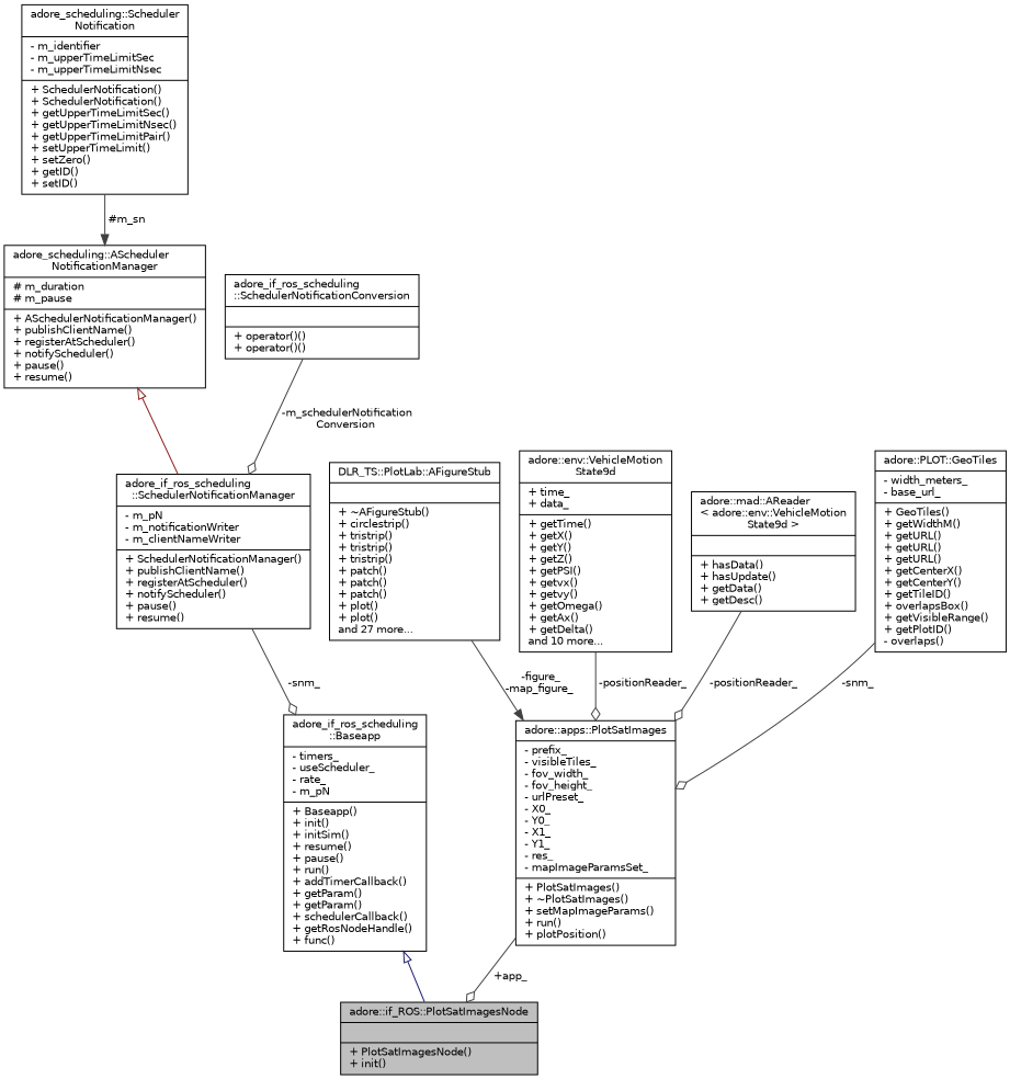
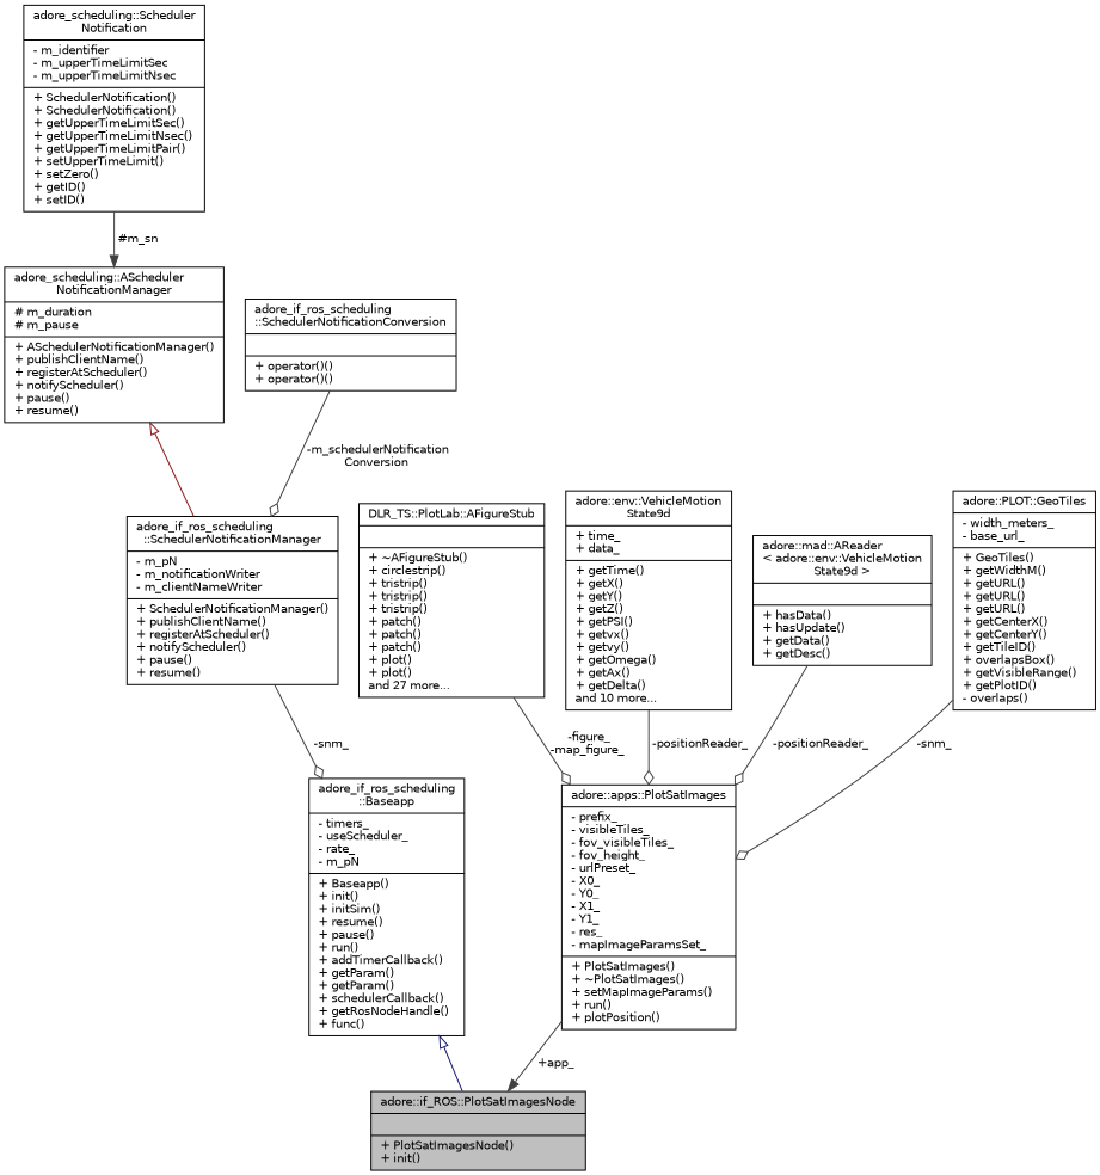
  digraph {
    node [color=black fillcolor=white fontname=Helvetica fontsize=10 shape=record style=filled]
    edge [color=grey25 fontname=Helvetica fontsize=10 labelfontname=Helvetica labelfontsize=10 style=solid arrowhead=odiamond]
    n1 [fillcolor=grey75 fontcolor=black height=0.2 label="{adore::if_ROS::PlotSatImagesNode\n||+ PlotSatImagesNode()\l+ init()\l}" width=0.4]
    n2 [height=0.2 label="{adore_if_ros_scheduling\l::Baseapp\n|- timers_\l- useScheduler_\l- rate_\l- m_pN\l|+ Baseapp()\l+ init()\l+ initSim()\l+ resume()\l+ pause()\l+ run()\l+ addTimerCallback()\l+ getParam()\l+ getParam()\l+ schedulerCallback()\l+ getRosNodeHandle()\l+ func()\l}" width=0.4]
    n3 [height=0.2 label="{adore_if_ros_scheduling\l::SchedulerNotificationManager\n|- m_pN\l- m_notificationWriter\l- m_clientNameWriter\l|+ SchedulerNotificationManager()\l+ publishClientName()\l+ registerAtScheduler()\l+ notifyScheduler()\l+ pause()\l+ resume()\l}" width=0.4]
    n4 [height=0.2 label="{adore_scheduling::AScheduler\lNotificationManager\n|# m_duration\l# m_pause\l|+ ASchedulerNotificationManager()\l+ publishClientName()\l+ registerAtScheduler()\l+ notifyScheduler()\l+ pause()\l+ resume()\l}" width=0.4]
    n5 [height=0.2 label="{adore_scheduling::Scheduler\lNotification\n|- m_identifier\l- m_upperTimeLimitSec\l- m_upperTimeLimitNsec\l|+ SchedulerNotification()\l+ SchedulerNotification()\l+ getUpperTimeLimitSec()\l+ getUpperTimeLimitNsec()\l+ getUpperTimeLimitPair()\l+ setUpperTimeLimit()\l+ setZero()\l+ getID()\l+ setID()\l}" width=0.4]
    n6 [height=0.2 label="{adore_if_ros_scheduling\l::SchedulerNotificationConversion\n||+ operator()()\l+ operator()()\l}" width=0.4]
-   n7 [height=0.2 label="{adore::apps::PlotSatImages\n|- prefix_\l- visibleTiles_\l- fov_width_\l- fov_height_\l- urlPreset_\l- X0_\l- Y0_\l- X1_\l- Y1_\l- res_\l- mapImageParamsSet_\l|+ PlotSatImages()\l+ ~PlotSatImages()\l+ setMapImageParams()\l+ run()\l+ plotPosition()\l}" width=0.4]
+   n7 [height=0.2 label="{adore::apps::PlotSatImages\n|- prefix_\l- visibleTiles_\l- fov_visibleTiles_\l- fov_height_\l- urlPreset_\l- X0_\l- Y0_\l- X1_\l- Y1_\l- res_\l- mapImageParamsSet_\l|+ PlotSatImages()\l+ ~PlotSatImages()\l+ setMapImageParams()\l+ run()\l+ plotPosition()\l}" width=0.4]
    n8 [height=0.2 label="{DLR_TS::PlotLab::AFigureStub\n||+ ~AFigureStub()\l+ circlestrip()\l+ tristrip()\l+ tristrip()\l+ tristrip()\l+ patch()\l+ patch()\l+ patch()\l+ plot()\l+ plot()\land 27 more...\l}" width=0.4]
    n9 [height=0.2 label="{adore::env::VehicleMotion\lState9d\n|+ time_\l+ data_\l|+ getTime()\l+ getX()\l+ getY()\l+ getZ()\l+ getPSI()\l+ getvx()\l+ getvy()\l+ getOmega()\l+ getAx()\l+ getDelta()\land 10 more...\l}" width=0.4]
    n10 [height=0.2 label="{adore::mad::AReader\l\< adore::env::VehicleMotion\lState9d \>\n||+ hasData()\l+ hasUpdate()\l+ getData()\l+ getDesc()\l}" width=0.4]
    n11 [height=0.2 label="{adore::PLOT::GeoTiles\n|- width_meters_\l- base_url_\l|+ GeoTiles()\l+ getWidthM()\l+ getURL()\l+ getURL()\l+ getURL()\l+ getCenterX()\l+ getCenterY()\l+ getTileID()\l+ overlapsBox()\l+ getVisibleRange()\l+ getPlotID()\l- overlaps()\l}" width=0.4]
    n2 -> n1 [arrowtail=onormal color=midnightblue dir=back arrowhead=""]
    n3 -> n2 [label=" -snm_"]
    n4 -> n3 [arrowtail=onormal color=firebrick4 dir=back arrowhead=""]
    n5 -> n4 [arrowhead=normal label=" #m_sn"]
    n6 -> n3 [label=" -m_schedulerNotification\lConversion"]
-   n7 -> n1 [label=" +app_"]
-   n8 -> n7 [arrowhead=normal label=" -figure_\n-map_figure_"]
+   n7 -> n1 [arrowhead=normal label=" +app_"]
+   n8 -> n7 [label=" -figure_\n-map_figure_"]
    n9 -> n7 [label=" -positionReader_"]
    n10 -> n7 [label=" -positionReader_"]
    n11 -> n7 [label=" -snm_"]
  }
